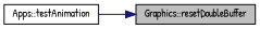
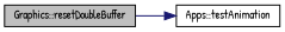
  digraph {
    rankdir=RL
    fontname="Patrick Hand"
    node [color=black fontname="Patrick Hand" fontsize=10 shape=record style=filled]
    n1 [fillcolor=grey75 fontcolor=black height=0.2 label="Graphics::resetDoubleBuffer" width=0.4]
    n2 [fillcolor=white height=0.2 label="Apps::testAnimation" width=0.4]
-   n1 -> n2 [color=midnightblue dir=back fontname="Patrick Hand" fontsize=10 labelfontname=Helvetica labelfontsize=10 style=solid]
+   n2 -> n1 [color=midnightblue dir=back fontname="Patrick Hand" fontsize=10 labelfontname=Helvetica labelfontsize=10 style=solid]
  }
